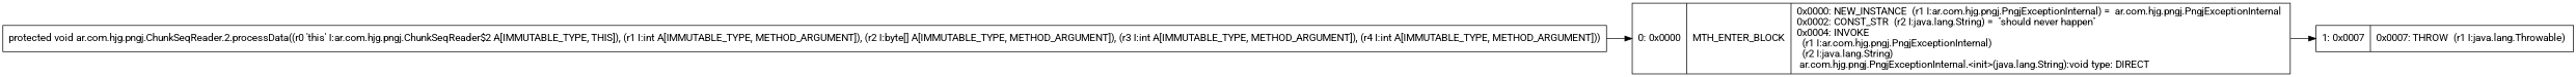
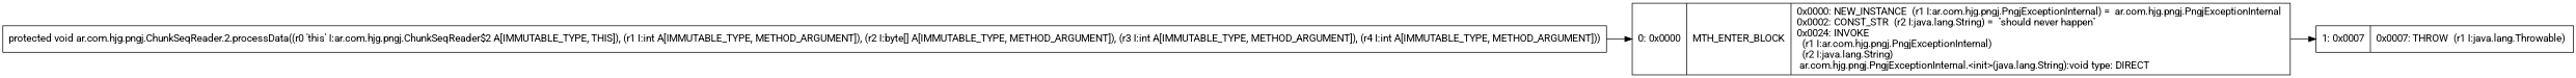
  digraph {
    rankdir=LR
    fontname=Roboto
    node [shape=record fontname=Roboto]
    edge [fontname=Roboto]
-   n1 [label="{0\:\ 0x0000|MTH_ENTER_BLOCK\l|0x0000: NEW_INSTANCE  (r1 I:ar.com.hjg.pngj.PngjExceptionInternal) =  ar.com.hjg.pngj.PngjExceptionInternal \l0x0002: CONST_STR  (r2 I:java.lang.String) =  \"should never happen\" \l0x0004: INVOKE  \l  (r1 I:ar.com.hjg.pngj.PngjExceptionInternal)\l  (r2 I:java.lang.String)\l ar.com.hjg.pngj.PngjExceptionInternal.\<init\>(java.lang.String):void type: DIRECT \l}"]
+   n1 [label="{0\:\ 0x0000|MTH_ENTER_BLOCK\l|0x0000: NEW_INSTANCE  (r1 I:ar.com.hjg.pngj.PngjExceptionInternal) =  ar.com.hjg.pngj.PngjExceptionInternal \l0x0002: CONST_STR  (r2 I:java.lang.String) =  \"should never happen\" \l0x0024: INVOKE  \l  (r1 I:ar.com.hjg.pngj.PngjExceptionInternal)\l  (r2 I:java.lang.String)\l ar.com.hjg.pngj.PngjExceptionInternal.\<init\>(java.lang.String):void type: DIRECT \l}"]
    n2 [label="{1\:\ 0x0007|0x0007: THROW  (r1 I:java.lang.Throwable) \l}"]
    n3 [label="{protected void ar.com.hjg.pngj.ChunkSeqReader.2.processData((r0 'this' I:ar.com.hjg.pngj.ChunkSeqReader$2 A[IMMUTABLE_TYPE, THIS]), (r1 I:int A[IMMUTABLE_TYPE, METHOD_ARGUMENT]), (r2 I:byte[] A[IMMUTABLE_TYPE, METHOD_ARGUMENT]), (r3 I:int A[IMMUTABLE_TYPE, METHOD_ARGUMENT]), (r4 I:int A[IMMUTABLE_TYPE, METHOD_ARGUMENT])) }"]
    n1 -> n2
    n3 -> n1
  }
